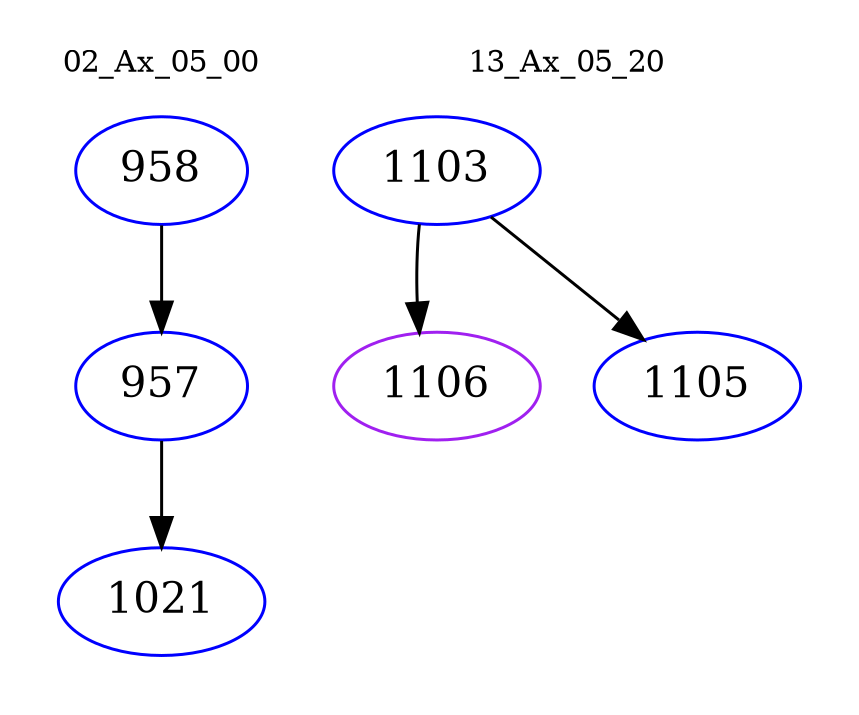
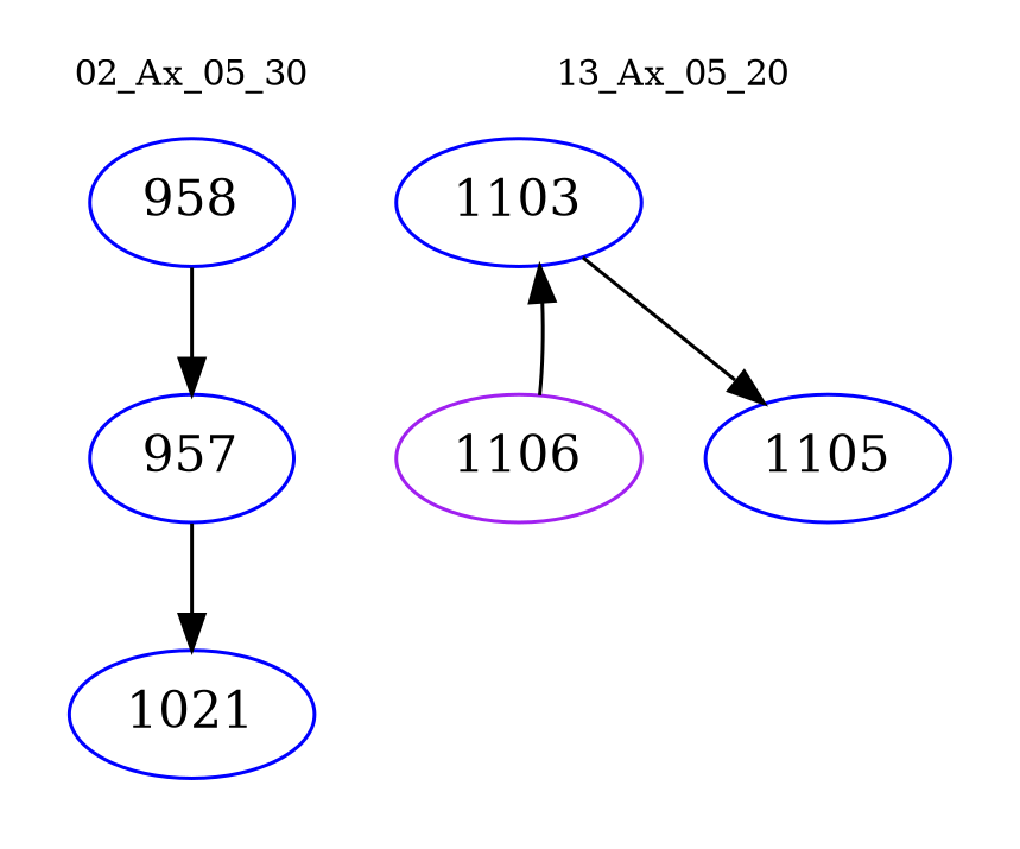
  digraph {
    node [color=blue]
    edge [color=black]
    n1 [label=957]
    n2 [label=1021]
    n3 [label=958]
    n4 [label=1103]
    n5 [color=purple label=1106]
    n6 [label=1105]
    subgraph cluster_1 {
      color=white
      fontsize=10
-     label="02_Ax_05_00"
+     label="02_Ax_05_30"
      n1
      n2
      n3
    }
    subgraph cluster_2 {
      color=white
      fontsize=10
      label="13_Ax_05_20"
      n4
      n5
      n6
    }
    n1 -> n2
    n3 -> n1
-   n4 -> n5
+   n5 -> n4
    n4 -> n6
  }
